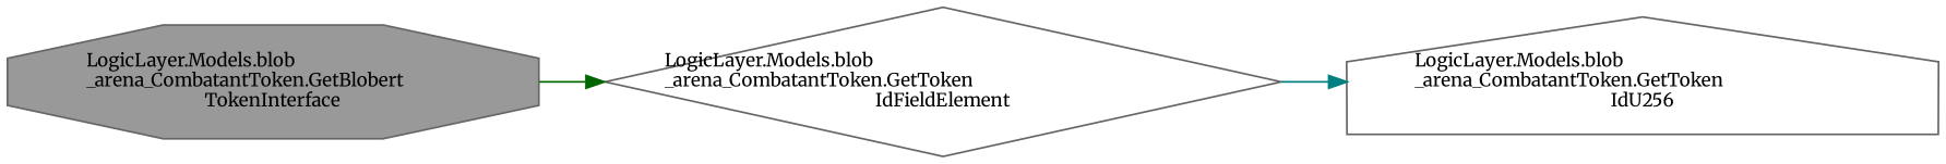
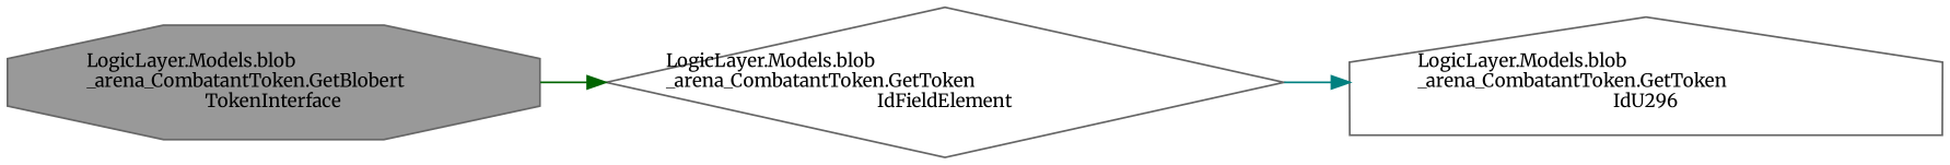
  digraph {
    rankdir=LR
    fontname=Merriweather
    node [color=grey40 fillcolor=white fontname=Merriweather fontsize=10 style=filled]
    edge [fontname=Merriweather fontsize=10 labelfontname=Helvetica labelfontsize=10 style=solid]
    n1 [color=gray40 fillcolor=grey60 fontcolor=black height=0.2 label="LogicLayer.Models.blob\l_arena_CombatantToken.GetBlobert\lTokenInterface" shape=octagon width=0.4]
    n2 [height=0.2 label="LogicLayer.Models.blob\l_arena_CombatantToken.GetToken\lIdFieldElement" shape=diamond width=0.4]
-   n3 [height=0.2 label="LogicLayer.Models.blob\l_arena_CombatantToken.GetToken\lIdU256" shape=house width=0.4]
+   n3 [height=0.2 label="LogicLayer.Models.blob\l_arena_CombatantToken.GetToken\lIdU296" shape=house width=0.4]
    n1 -> n2 [color=darkgreen]
    n2 -> n3 [color=teal]
  }
